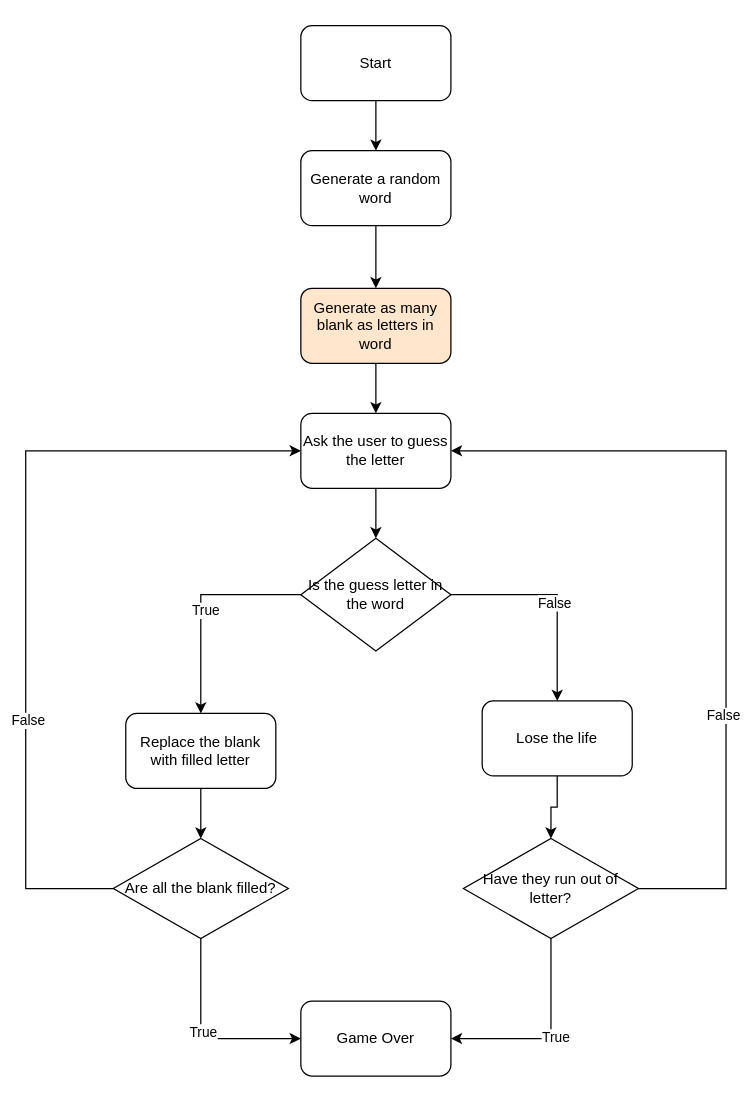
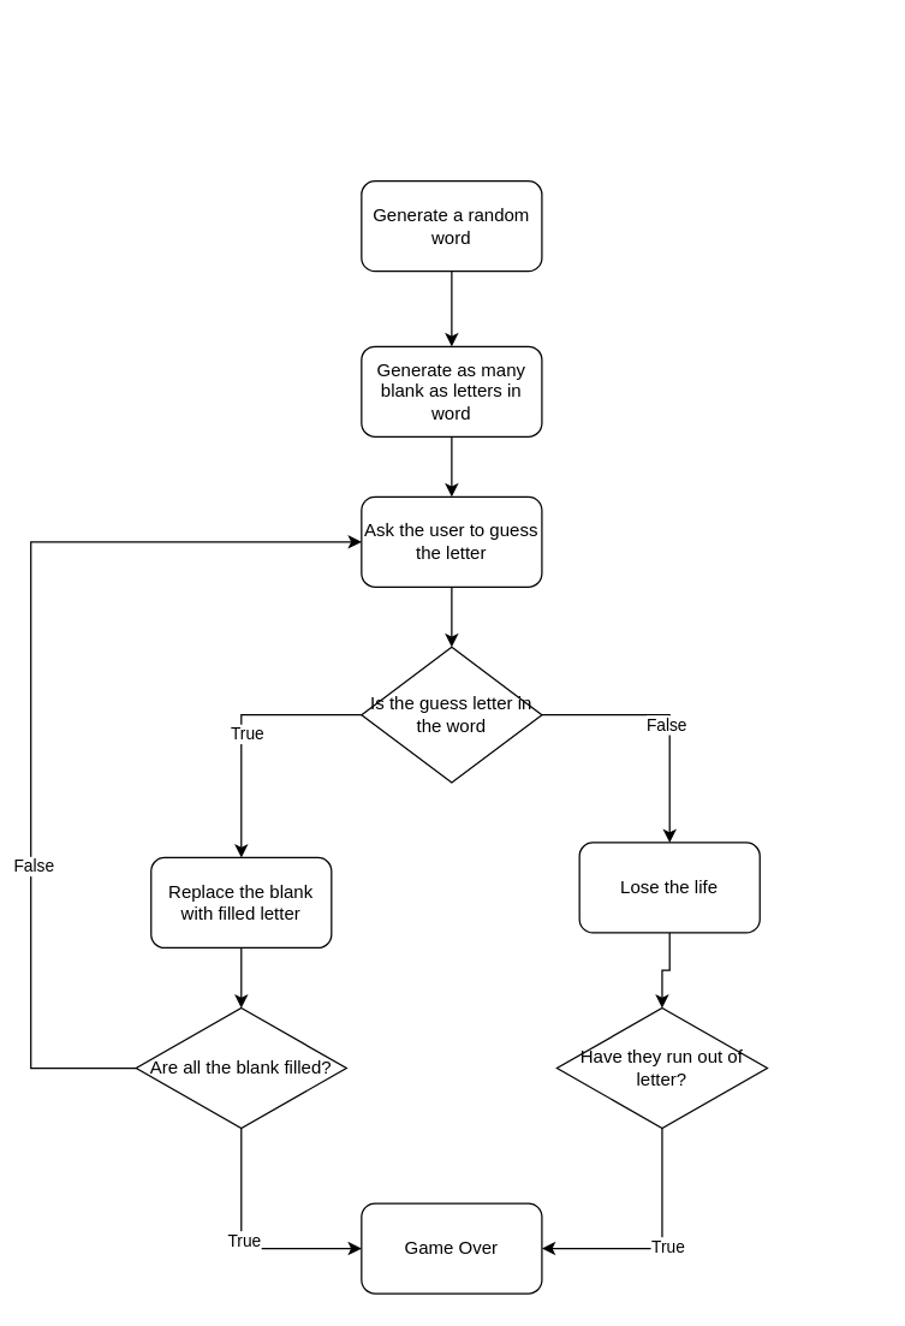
  <mxCell id="0" />
  <mxCell id="1" parent="0" />
- <mxCell id="2" style="edgeStyle=orthogonalEdgeStyle;rounded=0;orthogonalLoop=1;jettySize=auto;html=1;" edge="1" parent="1" source="3" target="5"><mxGeometry relative="1" as="geometry" /></mxCell>
- <mxCell id="3" value="Start" style="rounded=1;whiteSpace=wrap;html=1;" vertex="1" parent="1"><mxGeometry x="240" y="20" width="120" height="60" as="geometry" /></mxCell>
  <mxCell id="4" value="" style="edgeStyle=orthogonalEdgeStyle;rounded=0;orthogonalLoop=1;jettySize=auto;html=1;" edge="1" parent="1" source="5" target="7"><mxGeometry relative="1" as="geometry" /></mxCell>
  <mxCell id="5" value="Generate a random word" style="rounded=1;whiteSpace=wrap;html=1;" vertex="1" parent="1"><mxGeometry x="240" y="120" width="120" height="60" as="geometry" /></mxCell>
  <mxCell id="6" value="" style="edgeStyle=orthogonalEdgeStyle;rounded=0;orthogonalLoop=1;jettySize=auto;html=1;" edge="1" parent="1" source="7" target="9"><mxGeometry relative="1" as="geometry" /></mxCell>
- <mxCell id="7" value="Generate as many blank as letters in word" style="rounded=1;whiteSpace=wrap;html=1;fillColor=#ffe6cc;" vertex="1" parent="1"><mxGeometry x="240" y="230" width="120" height="60" as="geometry" /></mxCell>
+ <mxCell id="7" value="Generate as many blank as letters in word" style="rounded=1;whiteSpace=wrap;html=1;" vertex="1" parent="1"><mxGeometry x="240" y="230" width="120" height="60" as="geometry" /></mxCell>
  <mxCell id="8" value="" style="edgeStyle=orthogonalEdgeStyle;rounded=0;orthogonalLoop=1;jettySize=auto;html=1;" edge="1" parent="1" source="9" target="14"><mxGeometry relative="1" as="geometry" /></mxCell>
  <mxCell id="9" value="Ask the user to guess the letter" style="rounded=1;whiteSpace=wrap;html=1;" vertex="1" parent="1"><mxGeometry x="240" y="330" width="120" height="60" as="geometry" /></mxCell>
  <mxCell id="10" style="edgeStyle=orthogonalEdgeStyle;rounded=0;orthogonalLoop=1;jettySize=auto;html=1;entryX=0.5;entryY=0;entryDx=0;entryDy=0;" edge="1" parent="1" source="14" target="16"><mxGeometry relative="1" as="geometry" /></mxCell>
  <mxCell id="11" value="True" style="edgeLabel;html=1;align=center;verticalAlign=middle;resizable=0;points=[];" vertex="1" connectable="0" parent="10"><mxGeometry x="0.054" y="3" relative="1" as="geometry"><mxPoint as="offset" /></mxGeometry></mxCell>
  <mxCell id="12" style="edgeStyle=orthogonalEdgeStyle;rounded=0;orthogonalLoop=1;jettySize=auto;html=1;entryX=0.5;entryY=0;entryDx=0;entryDy=0;" edge="1" parent="1" source="14" target="18"><mxGeometry relative="1" as="geometry" /></mxCell>
  <mxCell id="13" value="False" style="edgeLabel;html=1;align=center;verticalAlign=middle;resizable=0;points=[];" vertex="1" connectable="0" parent="12"><mxGeometry x="0.065" y="-3" relative="1" as="geometry"><mxPoint as="offset" /></mxGeometry></mxCell>
  <mxCell id="14" value="Is the guess letter in the word" style="rhombus;whiteSpace=wrap;html=1;" vertex="1" parent="1"><mxGeometry x="240" y="430" width="120" height="90" as="geometry" /></mxCell>
  <mxCell id="15" value="" style="edgeStyle=orthogonalEdgeStyle;rounded=0;orthogonalLoop=1;jettySize=auto;html=1;" edge="1" parent="1" source="16" target="23"><mxGeometry relative="1" as="geometry" /></mxCell>
  <mxCell id="16" value="Replace the blank with filled letter" style="rounded=1;whiteSpace=wrap;html=1;" vertex="1" parent="1"><mxGeometry x="100" y="570" width="120" height="60" as="geometry" /></mxCell>
  <mxCell id="17" value="" style="edgeStyle=orthogonalEdgeStyle;rounded=0;orthogonalLoop=1;jettySize=auto;html=1;" edge="1" parent="1" source="18" target="28"><mxGeometry relative="1" as="geometry" /></mxCell>
  <mxCell id="18" value="Lose the life" style="rounded=1;whiteSpace=wrap;html=1;" vertex="1" parent="1"><mxGeometry x="385" y="560" width="120" height="60" as="geometry" /></mxCell>
  <mxCell id="19" style="edgeStyle=orthogonalEdgeStyle;rounded=0;orthogonalLoop=1;jettySize=auto;html=1;entryX=0;entryY=0.5;entryDx=0;entryDy=0;" edge="1" parent="1" source="23" target="9"><mxGeometry relative="1" as="geometry"><Array as="points"><mxPoint x="20" y="710" /><mxPoint x="20" y="360" /></Array></mxGeometry></mxCell>
  <mxCell id="20" value="False" style="edgeLabel;html=1;align=center;verticalAlign=middle;resizable=0;points=[];" vertex="1" connectable="0" parent="19"><mxGeometry x="-0.359" y="-1" relative="1" as="geometry"><mxPoint as="offset" /></mxGeometry></mxCell>
  <mxCell id="21" style="edgeStyle=orthogonalEdgeStyle;rounded=0;orthogonalLoop=1;jettySize=auto;html=1;exitX=0.5;exitY=1;exitDx=0;exitDy=0;entryX=0;entryY=0.5;entryDx=0;entryDy=0;" edge="1" parent="1" source="23" target="29"><mxGeometry relative="1" as="geometry" /></mxCell>
  <mxCell id="22" value="True" style="edgeLabel;html=1;align=center;verticalAlign=middle;resizable=0;points=[];" vertex="1" connectable="0" parent="21"><mxGeometry x="-0.077" y="1" relative="1" as="geometry"><mxPoint as="offset" /></mxGeometry></mxCell>
  <mxCell id="23" value="Are all the blank filled?" style="rhombus;whiteSpace=wrap;html=1;" vertex="1" parent="1"><mxGeometry x="90" y="670" width="140" height="80" as="geometry" /></mxCell>
- <mxCell id="24" style="edgeStyle=orthogonalEdgeStyle;rounded=0;orthogonalLoop=1;jettySize=auto;html=1;entryX=1;entryY=0.5;entryDx=0;entryDy=0;" edge="1" parent="1" source="28" target="9"><mxGeometry relative="1" as="geometry"><Array as="points"><mxPoint x="580" y="710" /><mxPoint x="580" y="360" /></Array></mxGeometry></mxCell>
- <mxCell id="25" value="False" style="edgeLabel;html=1;align=center;verticalAlign=middle;resizable=0;points=[];" vertex="1" connectable="0" parent="24"><mxGeometry x="-0.347" y="3" relative="1" as="geometry"><mxPoint as="offset" /></mxGeometry></mxCell>
  <mxCell id="26" style="edgeStyle=orthogonalEdgeStyle;rounded=0;orthogonalLoop=1;jettySize=auto;html=1;exitX=0.5;exitY=1;exitDx=0;exitDy=0;entryX=1;entryY=0.5;entryDx=0;entryDy=0;" edge="1" parent="1" source="28" target="29"><mxGeometry relative="1" as="geometry" /></mxCell>
  <mxCell id="27" value="True" style="edgeLabel;html=1;align=center;verticalAlign=middle;resizable=0;points=[];" vertex="1" connectable="0" parent="26"><mxGeometry x="-0.028" y="3" relative="1" as="geometry"><mxPoint as="offset" /></mxGeometry></mxCell>
  <mxCell id="28" value="Have they run out of letter?" style="rhombus;whiteSpace=wrap;html=1;" vertex="1" parent="1"><mxGeometry x="370" y="670" width="140" height="80" as="geometry" /></mxCell>
  <mxCell id="29" value="Game Over" style="rounded=1;whiteSpace=wrap;html=1;" vertex="1" parent="1"><mxGeometry x="240" y="800" width="120" height="60" as="geometry" /></mxCell>
